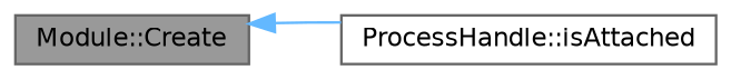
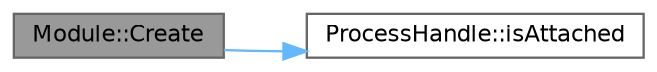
  digraph {
    rankdir=LR
    node [fontname=Helvetica fontsize=10 shape=box style=filled]
    n1 [color=gray40 fillcolor=grey60 fontcolor=black height=0.2 label="Module::Create" width=0.4]
    n2 [color=grey40 fillcolor=white height=0.2 label="ProcessHandle::isAttached" width=0.4]
-   n2 -> n1 [color=steelblue1 fontname=Helvetica fontsize=10 labelfontname=Helvetica labelfontsize=10 style=solid]
+   n1 -> n2 [color=steelblue1 fontname=Helvetica fontsize=10 labelfontname=Helvetica labelfontsize=10 style=solid]
  }
